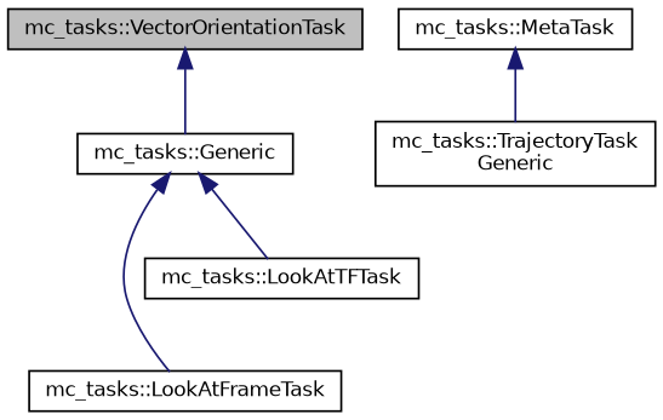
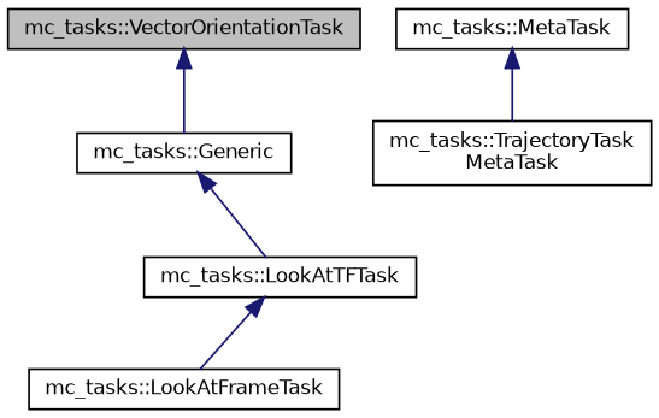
  digraph {
    node [color=black fillcolor=white fontname=Helvetica fontsize=10 shape=record style=filled]
    edge [color=midnightblue dir=back fontname=Helvetica fontsize=10 labelfontname=Helvetica labelfontsize=10 style=solid]
    n1 [fillcolor=grey75 fontcolor=black height=0.2 label="mc_tasks::VectorOrientationTask" width=0.4]
    n2 [height=0.2 label="mc_tasks::Generic" width=0.4]
    n3 [height=0.2 label="mc_tasks::LookAtFrameTask" width=0.4]
    n4 [height=0.2 label="mc_tasks::LookAtTFTask" width=0.4]
-   n5 [height=0.2 label="mc_tasks::TrajectoryTask\lGeneric" width=0.4]
+   n5 [height=0.2 label="mc_tasks::TrajectoryTask\lMetaTask" width=0.4]
    n6 [height=0.2 label="mc_tasks::MetaTask" width=0.4]
    n1 -> n2
-   n2 -> n3
+   n4 -> n3
    n2 -> n4
    n6 -> n5
  }
